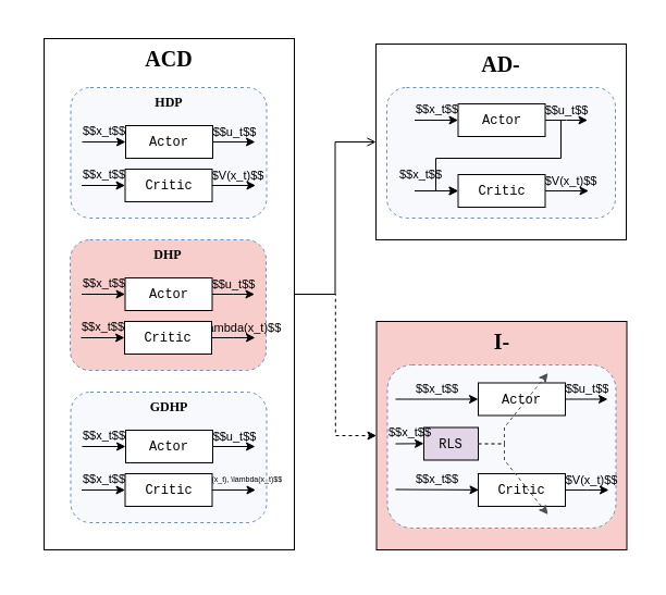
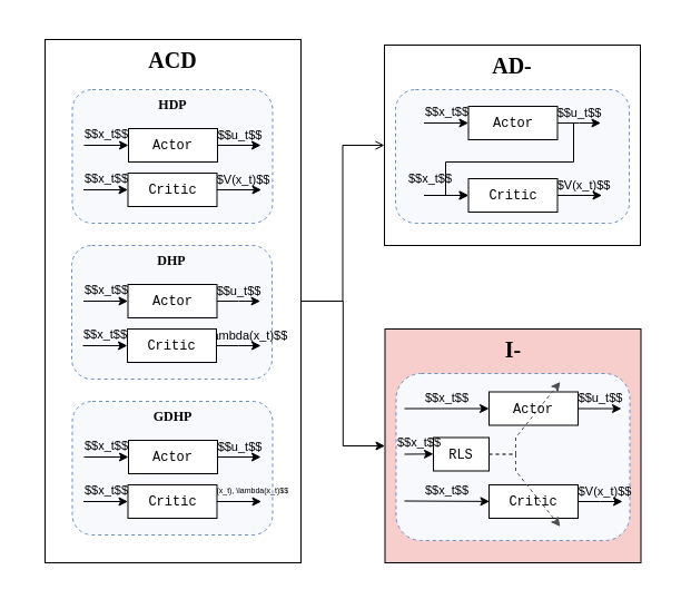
  <mxCell id="0" />
  <mxCell id="1" parent="0" />
  <mxCell id="2" value="" style="rounded=0;whiteSpace=wrap;html=1;strokeColor=none;" parent="1" vertex="1"><mxGeometry x="20" y="20" width="570" height="505" as="geometry" /></mxCell>
- <mxCell id="3" style="edgeStyle=orthogonalEdgeStyle;rounded=0;orthogonalLoop=1;jettySize=auto;html=1;dashed=1;" edge="1" parent="1" source="5" target="52"><mxGeometry relative="1" as="geometry" /></mxCell>
+ <mxCell id="3" style="edgeStyle=orthogonalEdgeStyle;rounded=0;orthogonalLoop=1;jettySize=auto;html=1;" edge="1" parent="1" source="5" target="52"><mxGeometry relative="1" as="geometry" /></mxCell>
  <mxCell id="4" style="edgeStyle=orthogonalEdgeStyle;rounded=0;orthogonalLoop=1;jettySize=auto;html=1;endArrow=open;" edge="1" parent="1" source="5" target="39"><mxGeometry relative="1" as="geometry" /></mxCell>
  <mxCell id="5" value="&lt;b&gt;&lt;font style=&quot;font-size: 20px;&quot; face=&quot;Times New Roman&quot;&gt;ACD&lt;/font&gt;&lt;/b&gt;" style="rounded=0;whiteSpace=wrap;html=1;verticalAlign=top;" parent="1" vertex="1"><mxGeometry x="40" y="35" width="230" height="470" as="geometry" /></mxCell>
  <mxCell id="6" value="&lt;b&gt;&lt;font face=&quot;Times New Roman&quot;&gt;HDP&lt;/font&gt;&lt;/b&gt;" style="rounded=1;whiteSpace=wrap;html=1;fillColor=#F7F9FC;strokeColor=#6c8ebf;horizontal=1;verticalAlign=top;dashed=1;" parent="1" vertex="1"><mxGeometry x="64.5" y="80" width="180" height="120" as="geometry" /></mxCell>
  <mxCell id="7" style="edgeStyle=orthogonalEdgeStyle;rounded=0;orthogonalLoop=1;jettySize=auto;html=1;labelBackgroundColor=none;" parent="1" edge="1"><mxGeometry relative="1" as="geometry"><mxPoint x="234" y="130" as="targetPoint" /><mxPoint x="194" y="130" as="sourcePoint" /><Array as="points"><mxPoint x="214.5" y="130" /><mxPoint x="214.5" y="130" /></Array></mxGeometry></mxCell>
  <mxCell id="8" value="$$u_t$$" style="edgeLabel;html=1;align=center;verticalAlign=middle;resizable=0;points=[];labelBackgroundColor=none;" parent="7" vertex="1" connectable="0"><mxGeometry x="-0.309" relative="1" as="geometry"><mxPoint x="6" y="-10" as="offset" /></mxGeometry></mxCell>
  <mxCell id="9" value="&lt;font face=&quot;Courier New&quot;&gt;Actor&lt;/font&gt;" style="rounded=0;whiteSpace=wrap;html=1;" parent="1" vertex="1"><mxGeometry x="115" y="115" width="80" height="30" as="geometry" /></mxCell>
  <mxCell id="10" value="$$x_t$$" style="endArrow=classic;html=1;rounded=0;labelBackgroundColor=none;" parent="1" target="9" edge="1"><mxGeometry y="10" width="50" height="50" relative="1" as="geometry"><mxPoint x="75" y="130" as="sourcePoint" /><mxPoint x="125" y="139.8" as="targetPoint" /><mxPoint as="offset" /></mxGeometry></mxCell>
  <mxCell id="11" value="&lt;div&gt;&lt;br/&gt;&lt;/div&gt;" style="edgeLabel;html=1;align=center;verticalAlign=middle;resizable=0;points=[];" parent="10" vertex="1" connectable="0"><mxGeometry x="-0.4" y="1" relative="1" as="geometry"><mxPoint as="offset" /></mxGeometry></mxCell>
  <mxCell id="12" style="edgeStyle=orthogonalEdgeStyle;rounded=0;orthogonalLoop=1;jettySize=auto;html=1;" parent="1" source="14" edge="1"><mxGeometry relative="1" as="geometry"><mxPoint x="234.5" y="170" as="targetPoint" /></mxGeometry></mxCell>
  <mxCell id="13" value="$$V(x_t)$$" style="edgeLabel;html=1;align=center;verticalAlign=middle;resizable=0;points=[];labelBackgroundColor=none;" parent="12" vertex="1" connectable="0"><mxGeometry x="-0.309" relative="1" as="geometry"><mxPoint x="6" y="-10" as="offset" /></mxGeometry></mxCell>
  <mxCell id="14" value="&lt;font face=&quot;Courier New&quot;&gt;Critic&lt;/font&gt;" style="rounded=0;whiteSpace=wrap;html=1;" parent="1" vertex="1"><mxGeometry x="114.5" y="155" width="80" height="30" as="geometry" /></mxCell>
  <mxCell id="15" value="$$x_t$$" style="endArrow=classic;html=1;rounded=0;labelBackgroundColor=none;" parent="1" edge="1"><mxGeometry y="10" width="50" height="50" relative="1" as="geometry"><mxPoint x="74.5" y="170" as="sourcePoint" /><mxPoint x="114.5" y="170" as="targetPoint" /><mxPoint as="offset" /></mxGeometry></mxCell>
  <mxCell id="16" value="&lt;div&gt;&lt;br/&gt;&lt;/div&gt;" style="edgeLabel;html=1;align=center;verticalAlign=middle;resizable=0;points=[];" parent="15" vertex="1" connectable="0"><mxGeometry x="-0.4" y="1" relative="1" as="geometry"><mxPoint as="offset" /></mxGeometry></mxCell>
- <mxCell id="17" value="&lt;b&gt;&lt;font face=&quot;Times New Roman&quot;&gt;DHP&lt;/font&gt;&lt;/b&gt;" style="rounded=1;whiteSpace=wrap;html=1;fillColor=#f8cecc;strokeColor=#6c8ebf;horizontal=1;verticalAlign=top;dashed=1;" parent="1" vertex="1"><mxGeometry x="64" y="220" width="180" height="120" as="geometry" /></mxCell>
+ <mxCell id="17" value="&lt;b&gt;&lt;font face=&quot;Times New Roman&quot;&gt;DHP&lt;/font&gt;&lt;/b&gt;" style="rounded=1;whiteSpace=wrap;html=1;fillColor=#F7F9FC;strokeColor=#6c8ebf;horizontal=1;verticalAlign=top;dashed=1;" parent="1" vertex="1"><mxGeometry x="64" y="220" width="180" height="120" as="geometry" /></mxCell>
  <mxCell id="18" style="edgeStyle=orthogonalEdgeStyle;rounded=0;orthogonalLoop=1;jettySize=auto;html=1;labelBackgroundColor=none;" parent="1" edge="1"><mxGeometry relative="1" as="geometry"><mxPoint x="233.5" y="270" as="targetPoint" /><mxPoint x="193.5" y="270" as="sourcePoint" /><Array as="points"><mxPoint x="214" y="270" /><mxPoint x="214" y="270" /></Array></mxGeometry></mxCell>
  <mxCell id="19" value="$$u_t$$" style="edgeLabel;html=1;align=center;verticalAlign=middle;resizable=0;points=[];labelBackgroundColor=none;" parent="18" vertex="1" connectable="0"><mxGeometry x="-0.309" relative="1" as="geometry"><mxPoint x="6" y="-10" as="offset" /></mxGeometry></mxCell>
  <mxCell id="20" value="&lt;font face=&quot;Courier New&quot;&gt;Actor&lt;/font&gt;" style="rounded=0;whiteSpace=wrap;html=1;" parent="1" vertex="1"><mxGeometry x="114.5" y="255" width="80" height="30" as="geometry" /></mxCell>
  <mxCell id="21" value="$$x_t$$" style="endArrow=classic;html=1;rounded=0;labelBackgroundColor=none;" parent="1" target="20" edge="1"><mxGeometry y="10" width="50" height="50" relative="1" as="geometry"><mxPoint x="74.5" y="270" as="sourcePoint" /><mxPoint x="124.5" y="279.8" as="targetPoint" /><mxPoint as="offset" /></mxGeometry></mxCell>
  <mxCell id="22" value="&lt;div&gt;&lt;br/&gt;&lt;/div&gt;" style="edgeLabel;html=1;align=center;verticalAlign=middle;resizable=0;points=[];" parent="21" vertex="1" connectable="0"><mxGeometry x="-0.4" y="1" relative="1" as="geometry"><mxPoint as="offset" /></mxGeometry></mxCell>
  <mxCell id="23" style="edgeStyle=orthogonalEdgeStyle;rounded=0;orthogonalLoop=1;jettySize=auto;html=1;" parent="1" source="25" edge="1"><mxGeometry relative="1" as="geometry"><mxPoint x="234" y="310" as="targetPoint" /></mxGeometry></mxCell>
  <mxCell id="24" value="$$\lambda(x_t)$$" style="edgeLabel;html=1;align=center;verticalAlign=middle;resizable=0;points=[];labelBackgroundColor=none;" parent="23" vertex="1" connectable="0"><mxGeometry x="-0.309" relative="1" as="geometry"><mxPoint x="6" y="-10" as="offset" /></mxGeometry></mxCell>
  <mxCell id="25" value="&lt;font face=&quot;Courier New&quot;&gt;Critic&lt;/font&gt;" style="rounded=0;whiteSpace=wrap;html=1;" parent="1" vertex="1"><mxGeometry x="114" y="295" width="80" height="30" as="geometry" /></mxCell>
  <mxCell id="26" value="$$x_t$$" style="endArrow=classic;html=1;rounded=0;labelBackgroundColor=none;" parent="1" edge="1"><mxGeometry y="10" width="50" height="50" relative="1" as="geometry"><mxPoint x="74" y="310" as="sourcePoint" /><mxPoint x="114" y="310" as="targetPoint" /><mxPoint as="offset" /></mxGeometry></mxCell>
  <mxCell id="27" value="&lt;div&gt;&lt;br/&gt;&lt;/div&gt;" style="edgeLabel;html=1;align=center;verticalAlign=middle;resizable=0;points=[];" parent="26" vertex="1" connectable="0"><mxGeometry x="-0.4" y="1" relative="1" as="geometry"><mxPoint as="offset" /></mxGeometry></mxCell>
  <mxCell id="28" value="&lt;b&gt;&lt;font face=&quot;Times New Roman&quot;&gt;GDHP&lt;/font&gt;&lt;/b&gt;" style="rounded=1;whiteSpace=wrap;html=1;fillColor=#F7F9FC;strokeColor=#6c8ebf;horizontal=1;verticalAlign=top;dashed=1;" parent="1" vertex="1"><mxGeometry x="64.5" y="360" width="180" height="120" as="geometry" /></mxCell>
  <mxCell id="29" style="edgeStyle=orthogonalEdgeStyle;rounded=0;orthogonalLoop=1;jettySize=auto;html=1;labelBackgroundColor=none;" parent="1" edge="1"><mxGeometry relative="1" as="geometry"><mxPoint x="234" y="410" as="targetPoint" /><mxPoint x="194" y="410" as="sourcePoint" /><Array as="points"><mxPoint x="214.5" y="410" /><mxPoint x="214.5" y="410" /></Array></mxGeometry></mxCell>
  <mxCell id="30" value="$$u_t$$" style="edgeLabel;html=1;align=center;verticalAlign=middle;resizable=0;points=[];labelBackgroundColor=none;" parent="29" vertex="1" connectable="0"><mxGeometry x="-0.309" relative="1" as="geometry"><mxPoint x="6" y="-10" as="offset" /></mxGeometry></mxCell>
  <mxCell id="31" value="&lt;font face=&quot;Courier New&quot;&gt;Actor&lt;/font&gt;" style="rounded=0;whiteSpace=wrap;html=1;" parent="1" vertex="1"><mxGeometry x="115" y="395" width="80" height="30" as="geometry" /></mxCell>
  <mxCell id="32" value="$$x_t$$" style="endArrow=classic;html=1;rounded=0;labelBackgroundColor=none;" parent="1" target="31" edge="1"><mxGeometry y="10" width="50" height="50" relative="1" as="geometry"><mxPoint x="75" y="410" as="sourcePoint" /><mxPoint x="125" y="419.8" as="targetPoint" /><mxPoint as="offset" /></mxGeometry></mxCell>
  <mxCell id="33" value="&lt;div&gt;&lt;br/&gt;&lt;/div&gt;" style="edgeLabel;html=1;align=center;verticalAlign=middle;resizable=0;points=[];" parent="32" vertex="1" connectable="0"><mxGeometry x="-0.4" y="1" relative="1" as="geometry"><mxPoint as="offset" /></mxGeometry></mxCell>
  <mxCell id="34" style="edgeStyle=orthogonalEdgeStyle;rounded=0;orthogonalLoop=1;jettySize=auto;html=1;" parent="1" source="36" edge="1"><mxGeometry relative="1" as="geometry"><mxPoint x="234.5" y="450" as="targetPoint" /></mxGeometry></mxCell>
  <mxCell id="35" value="&lt;font style=&quot;font-size: 7px;&quot;&gt;$$V(x_t), \lambda(x_t)$$&lt;/font&gt;" style="edgeLabel;html=1;align=center;verticalAlign=middle;resizable=0;points=[];labelBackgroundColor=none;fontSize=7;" parent="34" vertex="1" connectable="0"><mxGeometry x="-0.309" relative="1" as="geometry"><mxPoint x="11" y="-10" as="offset" /></mxGeometry></mxCell>
  <mxCell id="36" value="&lt;font face=&quot;Courier New&quot;&gt;Critic&lt;/font&gt;" style="rounded=0;whiteSpace=wrap;html=1;" parent="1" vertex="1"><mxGeometry x="114.5" y="435" width="80" height="30" as="geometry" /></mxCell>
  <mxCell id="37" value="$$x_t$$" style="endArrow=classic;html=1;rounded=0;labelBackgroundColor=none;" parent="1" edge="1"><mxGeometry y="10" width="50" height="50" relative="1" as="geometry"><mxPoint x="74.5" y="450" as="sourcePoint" /><mxPoint x="114.5" y="450" as="targetPoint" /><mxPoint as="offset" /></mxGeometry></mxCell>
  <mxCell id="38" value="&lt;div&gt;&lt;br/&gt;&lt;/div&gt;" style="edgeLabel;html=1;align=center;verticalAlign=middle;resizable=0;points=[];" parent="37" vertex="1" connectable="0"><mxGeometry x="-0.4" y="1" relative="1" as="geometry"><mxPoint as="offset" /></mxGeometry></mxCell>
  <mxCell id="39" value="&lt;b&gt;&lt;font style=&quot;font-size: 20px;&quot; face=&quot;Times New Roman&quot;&gt;AD-&lt;/font&gt;&lt;/b&gt;" style="rounded=0;whiteSpace=wrap;html=1;verticalAlign=top;" parent="1" vertex="1"><mxGeometry x="345" y="40" width="230" height="180" as="geometry" /></mxCell>
  <mxCell id="40" value="" style="rounded=1;whiteSpace=wrap;html=1;fillColor=#F7F9FC;strokeColor=#6c8ebf;horizontal=1;verticalAlign=top;dashed=1;" parent="1" vertex="1"><mxGeometry x="355" y="80" width="210" height="120" as="geometry" /></mxCell>
  <mxCell id="41" style="edgeStyle=orthogonalEdgeStyle;rounded=0;orthogonalLoop=1;jettySize=auto;html=1;labelBackgroundColor=none;" parent="1" edge="1"><mxGeometry relative="1" as="geometry"><mxPoint x="539.5" y="110" as="targetPoint" /><mxPoint x="499.5" y="110" as="sourcePoint" /><Array as="points"><mxPoint x="520" y="110" /><mxPoint x="520" y="110" /></Array></mxGeometry></mxCell>
  <mxCell id="42" value="$$u_t$$" style="edgeLabel;html=1;align=center;verticalAlign=middle;resizable=0;points=[];labelBackgroundColor=none;" parent="41" vertex="1" connectable="0"><mxGeometry x="-0.309" relative="1" as="geometry"><mxPoint x="6" y="-10" as="offset" /></mxGeometry></mxCell>
  <mxCell id="43" value="&lt;font face=&quot;Courier New&quot;&gt;Actor&lt;/font&gt;" style="rounded=0;whiteSpace=wrap;html=1;" parent="1" vertex="1"><mxGeometry x="420.5" y="95" width="80" height="30" as="geometry" /></mxCell>
  <mxCell id="44" value="$$x_t$$" style="endArrow=classic;html=1;rounded=0;labelBackgroundColor=none;" parent="1" target="43" edge="1"><mxGeometry y="10" width="50" height="50" relative="1" as="geometry"><mxPoint x="380.5" y="110" as="sourcePoint" /><mxPoint x="430.5" y="119.8" as="targetPoint" /><mxPoint as="offset" /></mxGeometry></mxCell>
  <mxCell id="45" value="&lt;div&gt;&lt;br/&gt;&lt;/div&gt;" style="edgeLabel;html=1;align=center;verticalAlign=middle;resizable=0;points=[];" parent="44" vertex="1" connectable="0"><mxGeometry x="-0.4" y="1" relative="1" as="geometry"><mxPoint as="offset" /></mxGeometry></mxCell>
  <mxCell id="46" style="edgeStyle=orthogonalEdgeStyle;rounded=0;orthogonalLoop=1;jettySize=auto;html=1;" parent="1" source="48" edge="1"><mxGeometry relative="1" as="geometry"><mxPoint x="540.5" y="175" as="targetPoint" /></mxGeometry></mxCell>
  <mxCell id="47" value="$$V(x_t)$$" style="edgeLabel;html=1;align=center;verticalAlign=middle;resizable=0;points=[];labelBackgroundColor=none;" parent="46" vertex="1" connectable="0"><mxGeometry x="-0.309" relative="1" as="geometry"><mxPoint x="6" y="-10" as="offset" /></mxGeometry></mxCell>
  <mxCell id="48" value="&lt;font face=&quot;Courier New&quot;&gt;Critic&lt;/font&gt;" style="rounded=0;whiteSpace=wrap;html=1;" parent="1" vertex="1"><mxGeometry x="420.5" y="160" width="80" height="30" as="geometry" /></mxCell>
  <mxCell id="49" style="edgeStyle=orthogonalEdgeStyle;rounded=0;orthogonalLoop=1;jettySize=auto;html=1;entryX=0;entryY=0.5;entryDx=0;entryDy=0;" parent="1" source="43" target="48" edge="1"><mxGeometry relative="1" as="geometry"><Array as="points"><mxPoint x="515" y="110" /><mxPoint x="515" y="145" /><mxPoint x="400" y="145" /><mxPoint x="400" y="175" /></Array></mxGeometry></mxCell>
  <mxCell id="50" value="$$x_t$$" style="endArrow=classic;html=1;rounded=0;labelBackgroundColor=none;" parent="1" edge="1"><mxGeometry x="-0.775" y="15" width="50" height="50" relative="1" as="geometry"><mxPoint x="380.5" y="175" as="sourcePoint" /><mxPoint x="420.5" y="175" as="targetPoint" /><mxPoint as="offset" /></mxGeometry></mxCell>
  <mxCell id="51" value="&lt;div&gt;&lt;br/&gt;&lt;/div&gt;" style="edgeLabel;html=1;align=center;verticalAlign=middle;resizable=0;points=[];" parent="50" vertex="1" connectable="0"><mxGeometry x="-0.4" y="1" relative="1" as="geometry"><mxPoint as="offset" /></mxGeometry></mxCell>
  <mxCell id="52" value="&lt;b&gt;&lt;font style=&quot;font-size: 20px;&quot; face=&quot;Times New Roman&quot;&gt;I-&lt;/font&gt;&lt;/b&gt;" style="rounded=0;whiteSpace=wrap;html=1;verticalAlign=top;fillColor=#f8cecc;" parent="1" vertex="1"><mxGeometry x="345.5" y="295" width="230" height="210" as="geometry" /></mxCell>
  <mxCell id="53" value="" style="rounded=1;whiteSpace=wrap;html=1;fillColor=#F7F9FC;strokeColor=#6c8ebf;horizontal=1;verticalAlign=top;dashed=1;" parent="1" vertex="1"><mxGeometry x="355.5" y="335" width="210" height="150" as="geometry" /></mxCell>
  <mxCell id="54" style="edgeStyle=orthogonalEdgeStyle;rounded=0;orthogonalLoop=1;jettySize=auto;html=1;labelBackgroundColor=none;" parent="1" edge="1"><mxGeometry relative="1" as="geometry"><mxPoint x="558" y="366.5" as="targetPoint" /><mxPoint x="518" y="366.5" as="sourcePoint" /><Array as="points"><mxPoint x="538.5" y="366.5" /><mxPoint x="538.5" y="366.5" /></Array></mxGeometry></mxCell>
  <mxCell id="55" value="$$u_t$$" style="edgeLabel;html=1;align=center;verticalAlign=middle;resizable=0;points=[];labelBackgroundColor=none;" parent="54" vertex="1" connectable="0"><mxGeometry x="-0.309" relative="1" as="geometry"><mxPoint x="6" y="-10" as="offset" /></mxGeometry></mxCell>
  <mxCell id="56" value="&lt;font face=&quot;Courier New&quot;&gt;Actor&lt;/font&gt;" style="rounded=0;whiteSpace=wrap;html=1;" parent="1" vertex="1"><mxGeometry x="439" y="351.5" width="80" height="30" as="geometry" /></mxCell>
  <mxCell id="57" value="$$x_t$$" style="endArrow=classic;html=1;rounded=0;labelBackgroundColor=none;" parent="1" target="56" edge="1"><mxGeometry y="10" width="50" height="50" relative="1" as="geometry"><mxPoint x="363" y="366.5" as="sourcePoint" /><mxPoint x="449" y="376.3" as="targetPoint" /><mxPoint as="offset" /></mxGeometry></mxCell>
  <mxCell id="58" value="&lt;div&gt;&lt;br/&gt;&lt;/div&gt;" style="edgeLabel;html=1;align=center;verticalAlign=middle;resizable=0;points=[];" parent="57" vertex="1" connectable="0"><mxGeometry x="-0.4" y="1" relative="1" as="geometry"><mxPoint as="offset" /></mxGeometry></mxCell>
  <mxCell id="59" style="edgeStyle=orthogonalEdgeStyle;rounded=0;orthogonalLoop=1;jettySize=auto;html=1;" parent="1" source="61" edge="1"><mxGeometry relative="1" as="geometry"><mxPoint x="559" y="450" as="targetPoint" /></mxGeometry></mxCell>
  <mxCell id="60" value="$$V(x_t)$$" style="edgeLabel;html=1;align=center;verticalAlign=middle;resizable=0;points=[];labelBackgroundColor=none;" parent="59" vertex="1" connectable="0"><mxGeometry x="-0.309" relative="1" as="geometry"><mxPoint x="6" y="-10" as="offset" /></mxGeometry></mxCell>
  <mxCell id="61" value="&lt;font face=&quot;Courier New&quot;&gt;Critic&lt;/font&gt;" style="rounded=0;whiteSpace=wrap;html=1;" parent="1" vertex="1"><mxGeometry x="439" y="435" width="80" height="30" as="geometry" /></mxCell>
  <mxCell id="62" value="$$x_t$$" style="endArrow=classic;html=1;rounded=0;labelBackgroundColor=none;" parent="1" edge="1"><mxGeometry y="10" width="50" height="50" relative="1" as="geometry"><mxPoint x="363" y="449.5" as="sourcePoint" /><mxPoint x="439.5" y="449.89" as="targetPoint" /><mxPoint as="offset" /></mxGeometry></mxCell>
  <mxCell id="63" value="&lt;div&gt;&lt;br/&gt;&lt;/div&gt;" style="edgeLabel;html=1;align=center;verticalAlign=middle;resizable=0;points=[];" parent="62" vertex="1" connectable="0"><mxGeometry x="-0.4" y="1" relative="1" as="geometry"><mxPoint as="offset" /></mxGeometry></mxCell>
- <mxCell id="64" value="&lt;font face=&quot;Courier New&quot;&gt;RLS&lt;/font&gt;" style="rounded=0;whiteSpace=wrap;html=1;fillColor=#e1d5e7;" parent="1" vertex="1"><mxGeometry x="389" y="392.5" width="50" height="30" as="geometry" /></mxCell>
+ <mxCell id="64" value="&lt;font face=&quot;Courier New&quot;&gt;RLS&lt;/font&gt;" style="rounded=0;whiteSpace=wrap;html=1;" parent="1" vertex="1"><mxGeometry x="389" y="392.5" width="50" height="30" as="geometry" /></mxCell>
  <mxCell id="65" value="$$x_t$$" style="endArrow=classic;html=1;rounded=0;labelBackgroundColor=none;" parent="1" edge="1"><mxGeometry y="10" width="50" height="50" relative="1" as="geometry"><mxPoint x="363" y="407.5" as="sourcePoint" /><mxPoint x="389" y="407.3" as="targetPoint" /><mxPoint as="offset" /></mxGeometry></mxCell>
  <mxCell id="66" value="&lt;div&gt;&lt;br/&gt;&lt;/div&gt;" style="edgeLabel;html=1;align=center;verticalAlign=middle;resizable=0;points=[];" parent="65" vertex="1" connectable="0"><mxGeometry x="-0.4" y="1" relative="1" as="geometry"><mxPoint as="offset" /></mxGeometry></mxCell>
  <mxCell id="67" value="" style="endArrow=classic;html=1;rounded=0;dashed=1;exitX=1;exitY=0.5;exitDx=0;exitDy=0;strokeColor=#4D4D4D;" parent="1" source="64" edge="1"><mxGeometry width="50" height="50" relative="1" as="geometry"><mxPoint x="503" y="412.5" as="sourcePoint" /><mxPoint x="503" y="342.5" as="targetPoint" /><Array as="points"><mxPoint x="463" y="407.5" /><mxPoint x="463" y="392.5" /></Array></mxGeometry></mxCell>
  <mxCell id="68" value="" style="endArrow=classic;html=1;rounded=0;exitX=1;exitY=0.5;exitDx=0;exitDy=0;dashed=1;strokeColor=#4D4D4D;" parent="1" source="64" edge="1"><mxGeometry width="50" height="50" relative="1" as="geometry"><mxPoint x="503" y="422.5" as="sourcePoint" /><mxPoint x="503" y="472.5" as="targetPoint" /><Array as="points"><mxPoint x="463" y="407.5" /><mxPoint x="463" y="422.5" /></Array></mxGeometry></mxCell>
